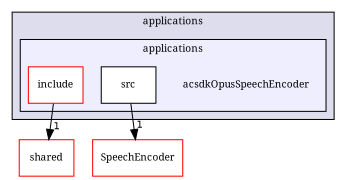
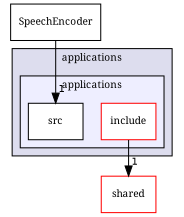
  digraph {
    compound=true
    fontname="Noto Serif"
    node [fontname="Noto Serif" fontsize=10 shape=box color=red fillcolor=white style=filled]
    edge [fontname="Noto Serif" headlabel=1 labeldistance=1.5 labelfontname=Helvetica labelfontsize=10]
-   n1 [label=acsdkOpusSpeechEncoder shape=plaintext color="" fillcolor="" style=""]
    n2 [label=include]
    n3 [color=black label=src]
    n4 [label=shared]
-   n5 [label=SpeechEncoder]
+   n5 [color=black label=SpeechEncoder]
    subgraph cluster_1 {
      bgcolor="#ddddee"
      fontsize=10
      label=applications
      pencolor=black
      subgraph cluster_2 {
        bgcolor="#eeeeff"
        fontsize=10
        label=applications
        pencolor=black
-       n1
        n2
        n3
      }
    }
    n2 -> n4
-   n3 -> n5
+   n5 -> n3
  }
